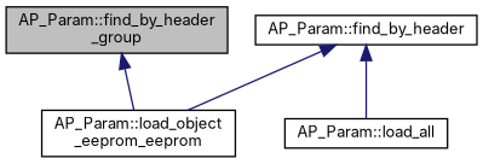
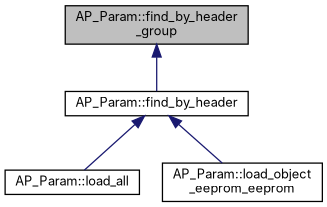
  digraph {
    fontname=Inter
    rankdir=TB
    node [color=black fillcolor=white fontname=Inter fontsize=10 shape=record style=filled]
    edge [color=midnightblue dir=back fontname=Inter fontsize=10 labelfontname=Helvetica labelfontsize=10 style=solid]
    n1 [fillcolor=grey75 fontcolor=black height=0.2 label="AP_Param::find_by_header\l_group" width=0.4]
    n2 [height=0.2 label="AP_Param::find_by_header" width=0.4]
    n3 [height=0.2 label="AP_Param::load_all" width=0.4]
    n4 [height=0.2 label="AP_Param::load_object\l_eeprom_eeprom" width=0.4]
-   n1 -> n4
+   n1 -> n2
    n2 -> n3
    n2 -> n4
  }
